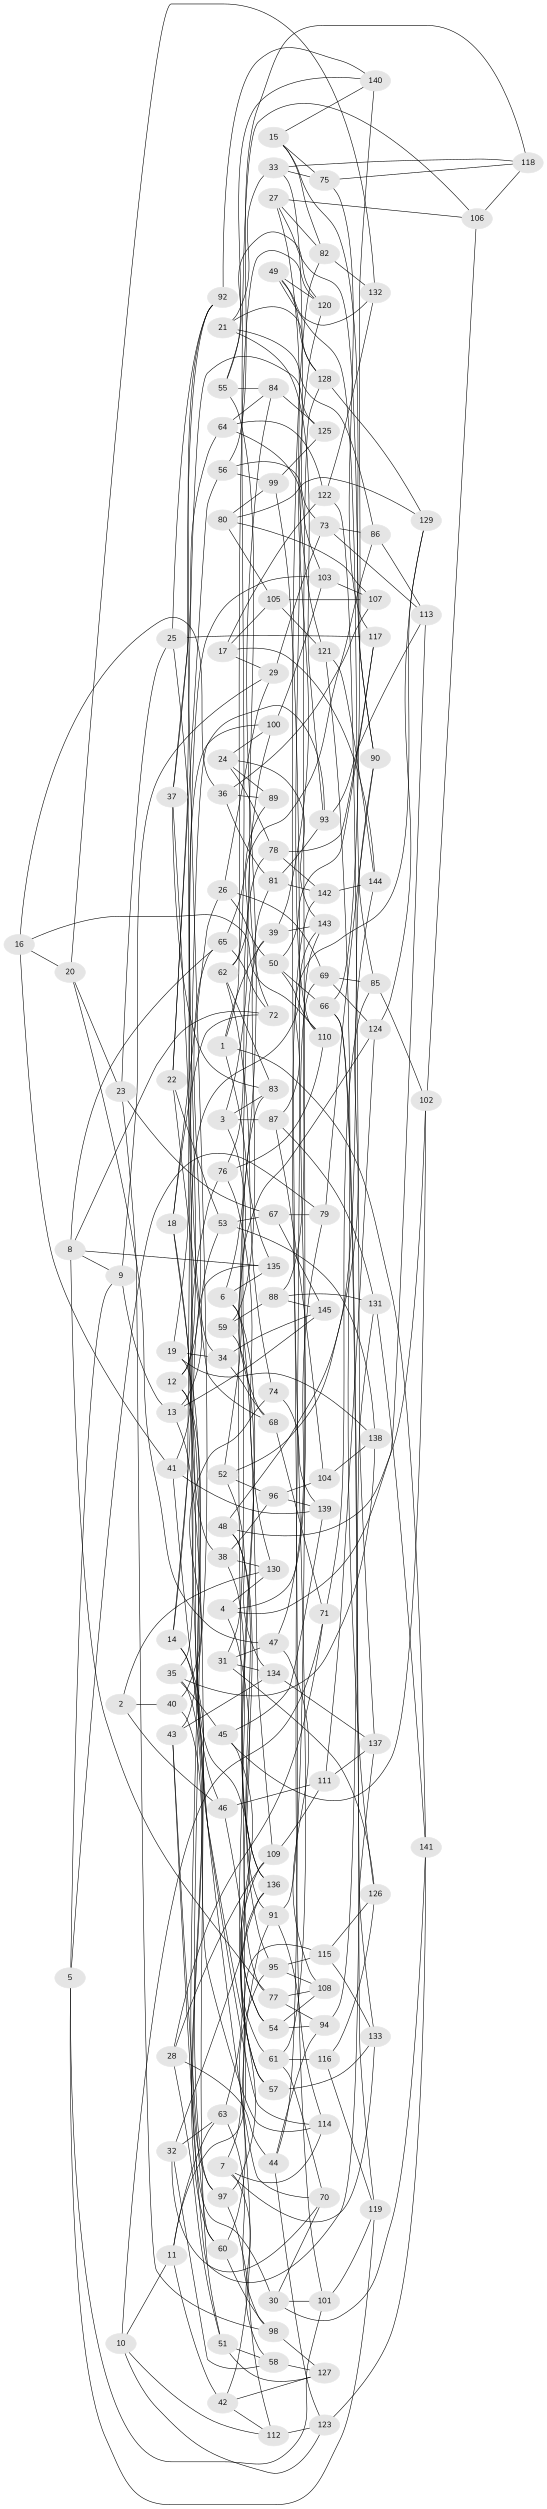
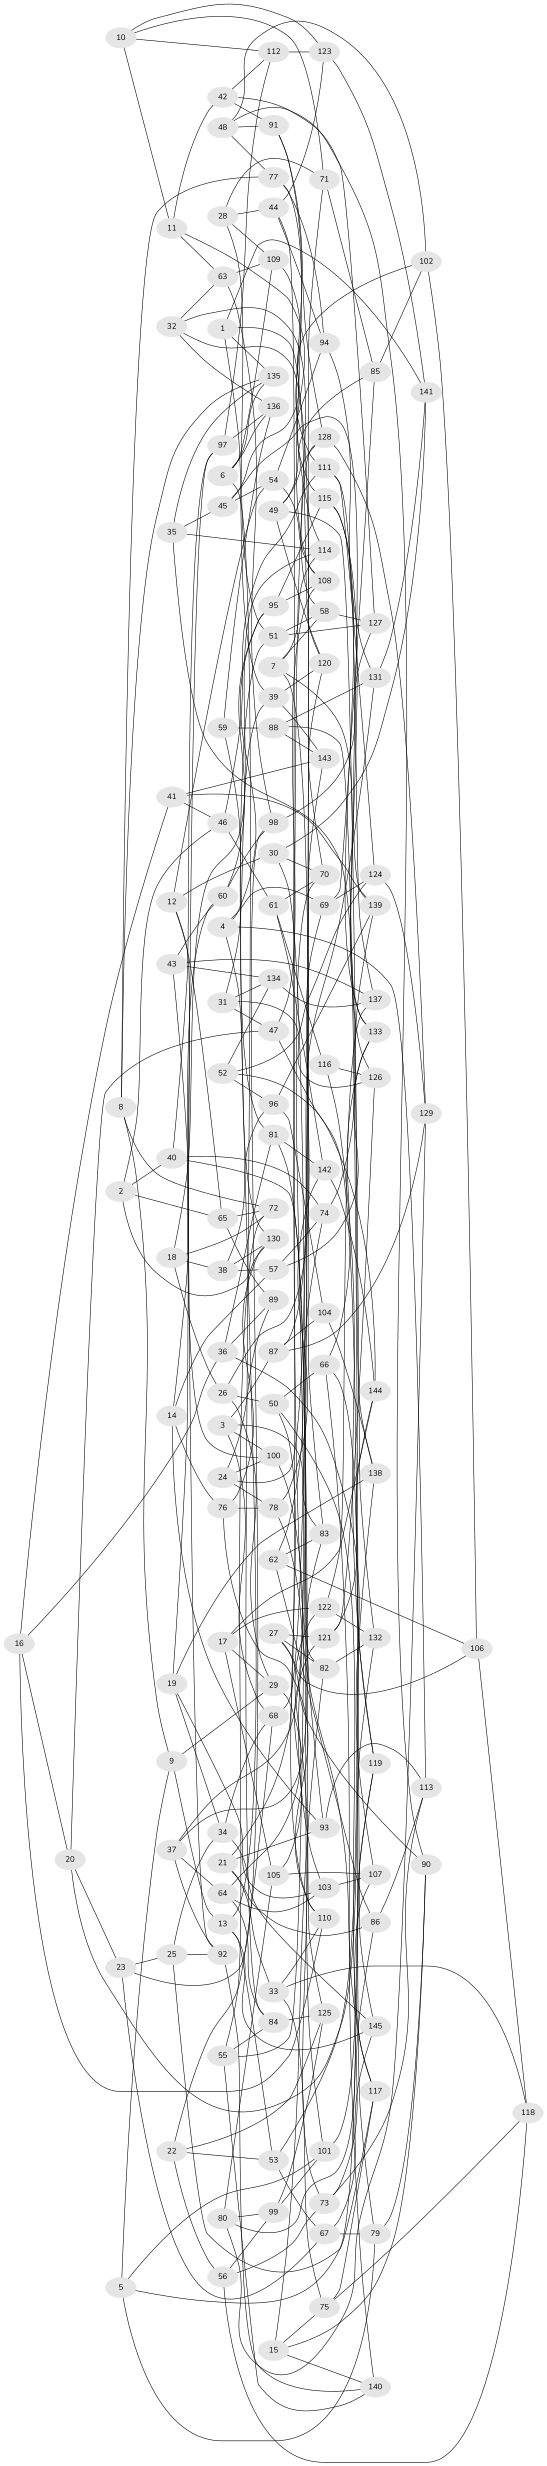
  graph {
    fontname=Nunito
    rankdir=LR
    node [color=gray90 fontname=Nunito style=filled]
    edge [fontname=Nunito]
    1
    39
    120
    135
    141
    143
    2
    40
    46
    65
    130
    97
    125
    74
    61
    111
    72
    89
    3
    68
    83
    87
    100
    71
    104
    129
    131
    103
    4
    69
    95
    113
    85
    124
    115
    108
    5
    9
    79
    101
    119
    13
    29
    90
    6
    84
    109
    136
    7
    58
    114
    133
    127
    8
    77
    94
    51
    53
    145
    73
    10
    11
    112
    123
    42
    63
    91
    98
    126
    12
    30
    54
    70
    138
    67
    14
    57
    60
    76
    93
    110
    78
    15
    75
    82
    140
    117
    118
    132
    16
    20
    36
    41
    23
    47
    81
    107
    139
    17
    105
    122
    144
    121
    137
    18
    26
    38
    50
    96
    19
    34
    25
    21
    33
    86
    128
    22
    56
    99
    92
    24
    142
    66
    27
    106
    28
    44
    31
    134
    32
    35
    45
    102
    37
    64
    43
    116
    48
    49
    52
    55
    59
    88
    62
    80
    1 -- 39
    1 -- 120
    1 -- 135
    1 -- 141
    39 -- 120
    39 -- 143
    2 -- 40
    2 -- 46
-   8 -- 65
+   2 -- 65
    2 -- 130
    40 -- 97
+   40 -- 125
    40 -- 74
    46 -- 61
    46 -- 111
    65 -- 72
    65 -- 89
    97 -- 136
    97 -- 112
    74 -- 139
    61 -- 70
    61 -- 142
    61 -- 116
    111 -- 124
    111 -- 137
    3 -- 68
    3 -- 83
    3 -- 87
    3 -- 100
    68 -- 71
    87 -- 104
    87 -- 129
    87 -- 131
    100 -- 103
    71 -- 85
    104 -- 138
    131 -- 141
    103 -- 107
    4 -- 130
    4 -- 69
    4 -- 95
    4 -- 113
    69 -- 85
    69 -- 124
    95 -- 115
    95 -- 108
    85 -- 102
    124 -- 129
    115 -- 133
    115 -- 126
    5 -- 9
    5 -- 79
    5 -- 101
    5 -- 119
    9 -- 13
    9 -- 29
    79 -- 90
    101 -- 119
    13 -- 51
    13 -- 53
    13 -- 145
    29 -- 73
    6 -- 135
    6 -- 84
    6 -- 109
    6 -- 136
    84 -- 125
    109 -- 111
    7 -- 83
    7 -- 58
    7 -- 114
    7 -- 133
    58 -- 127
    8 -- 135
    8 -- 72
    8 -- 9
    8 -- 77
    77 -- 108
    77 -- 94
    94 -- 131
    51 -- 58
    51 -- 127
    53 -- 138
    53 -- 67
    73 -- 113
    73 -- 86
    10 -- 71
    10 -- 11
    10 -- 112
    10 -- 123
    11 -- 115
    11 -- 42
    11 -- 63
    112 -- 123
    123 -- 141
    42 -- 127
    42 -- 112
    42 -- 91
    63 -- 109
    63 -- 98
    91 -- 114
    91 -- 128
    98 -- 127
    12 -- 65
    12 -- 100
    12 -- 30
    12 -- 54
    30 -- 141
    30 -- 101
    30 -- 70
    54 -- 108
    54 -- 94
    67 -- 79
    67 -- 145
    14 -- 57
    14 -- 60
    14 -- 76
    14 -- 93
+   57 -- 74
    57 -- 133
    60 -- 95
    60 -- 98
    76 -- 130
    76 -- 110
    76 -- 78
    93 -- 113
    78 -- 117
    78 -- 142
    15 -- 90
    15 -- 75
    15 -- 82
    15 -- 140
    75 -- 117
    75 -- 118
    82 -- 132
    16 -- 110
    16 -- 20
    16 -- 36
    16 -- 41
    20 -- 132
    20 -- 23
    20 -- 47
    36 -- 89
    36 -- 81
    36 -- 107
    41 -- 143
    41 -- 46
    41 -- 139
    23 -- 98
    23 -- 67
    23 -- 25
    47 -- 108
    47 -- 79
    81 -- 93
    81 -- 142
    17 -- 29
    17 -- 105
    17 -- 122
    17 -- 144
    105 -- 107
    105 -- 121
    122 -- 132
    122 -- 137
    121 -- 126
    121 -- 144
    18 -- 72
    18 -- 114
    18 -- 26
    18 -- 38
    26 -- 69
    26 -- 29
    26 -- 50
    38 -- 130
    38 -- 57
    38 -- 96
    50 -- 110
    50 -- 117
    50 -- 66
    96 -- 104
    96 -- 139
    19 -- 97
    19 -- 103
    19 -- 138
    19 -- 34
    34 -- 68
    34 -- 145
    25 -- 117
    25 -- 34
    25 -- 92
    21 -- 93
    21 -- 33
    21 -- 86
    21 -- 128
    33 -- 110
    33 -- 75
    33 -- 118
    86 -- 113
    128 -- 129
    22 -- 125
    22 -- 68
    22 -- 53
    22 -- 56
    56 -- 73
    56 -- 118
    56 -- 99
    99 -- 125
    99 -- 101
    92 -- 140
    24 -- 143
    24 -- 89
    24 -- 100
    24 -- 78
    142 -- 144
    66 -- 119
    66 -- 133
    66 -- 140
    27 -- 90
    27 -- 82
    27 -- 121
    27 -- 106
    106 -- 118
    28 -- 71
    28 -- 109
    28 -- 51
    28 -- 44
    44 -- 94
    44 -- 123
    44 -- 82
    31 -- 39
    31 -- 126
    31 -- 47
    31 -- 134
    134 -- 137
    32 -- 136
    32 -- 58
    32 -- 63
    32 -- 70
    35 -- 135
    35 -- 114
    35 -- 138
    35 -- 45
    45 -- 54
    45 -- 139
    45 -- 102
    102 -- 106
    37 -- 83
    37 -- 70
    37 -- 92
    37 -- 64
    64 -- 103
    64 -- 84
    64 -- 122
    43 -- 60
    43 -- 137
    43 -- 92
    43 -- 134
    116 -- 119
    116 -- 126
    48 -- 90
    48 -- 77
    48 -- 91
    48 -- 102
    49 -- 120
    49 -- 85
    49 -- 132
    49 -- 128
    52 -- 124
    52 -- 144
    52 -- 96
    52 -- 134
    55 -- 120
    55 -- 72
    55 -- 84
    55 -- 140
    59 -- 136
    59 -- 81
    59 -- 88
    88 -- 143
    88 -- 131
    88 -- 145
    62 -- 74
    62 -- 83
    62 -- 86
    62 -- 106
    80 -- 129
    80 -- 107
    80 -- 105
    80 -- 99
  }
